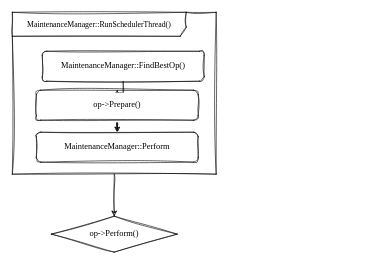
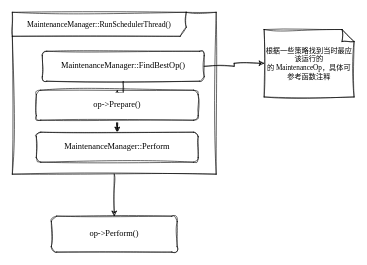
  <mxCell id="0" />
  <mxCell id="1" parent="0" />
  <mxCell id="2" style="edgeStyle=orthogonalEdgeStyle;rounded=0;sketch=1;hachureGap=4;jiggle=2;curveFitting=1;orthogonalLoop=1;jettySize=auto;html=1;fontFamily=Architects Daughter;fontSource=https%3A%2F%2Ffonts.googleapis.com%2Fcss%3Ffamily%3DArchitects%2BDaughter;" edge="1" parent="1" source="3" target="11"><mxGeometry relative="1" as="geometry"><mxPoint x="190" y="460" as="targetPoint" /></mxGeometry></mxCell>
  <mxCell id="3" value="&lt;font style=&quot;font-size: 13px;&quot; face=&quot;Comic Sans MS&quot;&gt;MaintenanceManager::RunSchedulerThread()&lt;/font&gt;" style="shape=umlFrame;whiteSpace=wrap;html=1;pointerEvents=0;sketch=1;hachureGap=4;jiggle=2;curveFitting=1;fontFamily=Architects Daughter;fontSource=https%3A%2F%2Ffonts.googleapis.com%2Fcss%3Ffamily%3DArchitects%2BDaughter;width=290;height=40;" vertex="1" parent="1"><mxGeometry x="20" y="20" width="340" height="270" as="geometry" /></mxCell>
  <mxCell id="4" style="edgeStyle=orthogonalEdgeStyle;rounded=0;sketch=1;hachureGap=4;jiggle=2;curveFitting=1;orthogonalLoop=1;jettySize=auto;html=1;fontFamily=Architects Daughter;fontSource=https%3A%2F%2Ffonts.googleapis.com%2Fcss%3Ffamily%3DArchitects%2BDaughter;" edge="1" parent="1" source="5" target="9"><mxGeometry relative="1" as="geometry" /></mxCell>
  <mxCell id="5" value="&lt;font style=&quot;font-size: 14px;&quot; face=&quot;Comic Sans MS&quot;&gt;MaintenanceManager::FindBestOp()&lt;/font&gt;" style="rounded=1;whiteSpace=wrap;html=1;sketch=1;hachureGap=4;jiggle=2;curveFitting=1;fontFamily=Architects Daughter;fontSource=https%3A%2F%2Ffonts.googleapis.com%2Fcss%3Ffamily%3DArchitects%2BDaughter;" vertex="1" parent="1"><mxGeometry x="70" y="85" width="270" height="50" as="geometry" /></mxCell>
+ <mxCell id="6" value="&lt;font face=&quot;Comic Sans MS&quot;&gt;根据一些策略找到当时最应该运行的的&amp;nbsp;MaintenanceOp，具体可参考函数注释&lt;/font&gt;" style="shape=note;size=20;whiteSpace=wrap;html=1;sketch=1;hachureGap=4;jiggle=2;curveFitting=1;fontFamily=Architects Daughter;fontSource=https%3A%2F%2Ffonts.googleapis.com%2Fcss%3Ffamily%3DArchitects%2BDaughter;" vertex="1" parent="1"><mxGeometry x="440" y="48.75" width="150" height="112.5" as="geometry" /></mxCell>
+ <mxCell id="7" style="edgeStyle=orthogonalEdgeStyle;rounded=0;sketch=1;hachureGap=4;jiggle=2;curveFitting=1;orthogonalLoop=1;jettySize=auto;html=1;exitX=1;exitY=0.5;exitDx=0;exitDy=0;fontFamily=Architects Daughter;fontSource=https%3A%2F%2Ffonts.googleapis.com%2Fcss%3Ffamily%3DArchitects%2BDaughter;" edge="1" parent="1" source="5" target="6"><mxGeometry relative="1" as="geometry" /></mxCell>
  <mxCell id="8" style="edgeStyle=orthogonalEdgeStyle;rounded=0;sketch=1;hachureGap=4;jiggle=2;curveFitting=1;orthogonalLoop=1;jettySize=auto;html=1;fontFamily=Architects Daughter;fontSource=https%3A%2F%2Ffonts.googleapis.com%2Fcss%3Ffamily%3DArchitects%2BDaughter;" edge="1" parent="1" source="9" target="10"><mxGeometry relative="1" as="geometry" /></mxCell>
  <mxCell id="9" value="&lt;font face=&quot;Comic Sans MS&quot;&gt;&lt;span style=&quot;font-size: 14px;&quot;&gt;op-&amp;gt;Prepare()&lt;/span&gt;&lt;/font&gt;" style="rounded=1;whiteSpace=wrap;html=1;sketch=1;hachureGap=4;jiggle=2;curveFitting=1;fontFamily=Architects Daughter;fontSource=https%3A%2F%2Ffonts.googleapis.com%2Fcss%3Ffamily%3DArchitects%2BDaughter;" vertex="1" parent="1"><mxGeometry x="60" y="150" width="270" height="50" as="geometry" /></mxCell>
  <mxCell id="10" value="&lt;font face=&quot;Comic Sans MS&quot;&gt;&lt;span style=&quot;font-size: 14px;&quot;&gt;MaintenanceManager::Perform&lt;/span&gt;&lt;/font&gt;" style="rounded=1;whiteSpace=wrap;html=1;sketch=1;hachureGap=4;jiggle=2;curveFitting=1;fontFamily=Architects Daughter;fontSource=https%3A%2F%2Ffonts.googleapis.com%2Fcss%3Ffamily%3DArchitects%2BDaughter;" vertex="1" parent="1"><mxGeometry x="60" y="220" width="270" height="50" as="geometry" /></mxCell>
- <mxCell id="11" value="&lt;font style=&quot;font-size: 14px;&quot; face=&quot;Comic Sans MS&quot;&gt;op-&amp;gt;Perform()&lt;/font&gt;" style="rhombus;whiteSpace=wrap;html=1;sketch=1;hachureGap=4;jiggle=2;curveFitting=1;fontFamily=Architects Daughter;fontSource=https%3A%2F%2Ffonts.googleapis.com%2Fcss%3Ffamily%3DArchitects%2BDaughter;" vertex="1" parent="1"><mxGeometry x="85" y="360" width="210" height="60" as="geometry" /></mxCell>
+ <mxCell id="11" value="&lt;font style=&quot;font-size: 14px;&quot; face=&quot;Comic Sans MS&quot;&gt;op-&amp;gt;Perform()&lt;/font&gt;" style="rounded=1;whiteSpace=wrap;html=1;sketch=1;hachureGap=4;jiggle=2;curveFitting=1;fontFamily=Architects Daughter;fontSource=https%3A%2F%2Ffonts.googleapis.com%2Fcss%3Ffamily%3DArchitects%2BDaughter;" vertex="1" parent="1"><mxGeometry x="85" y="360" width="210" height="60" as="geometry" /></mxCell>
